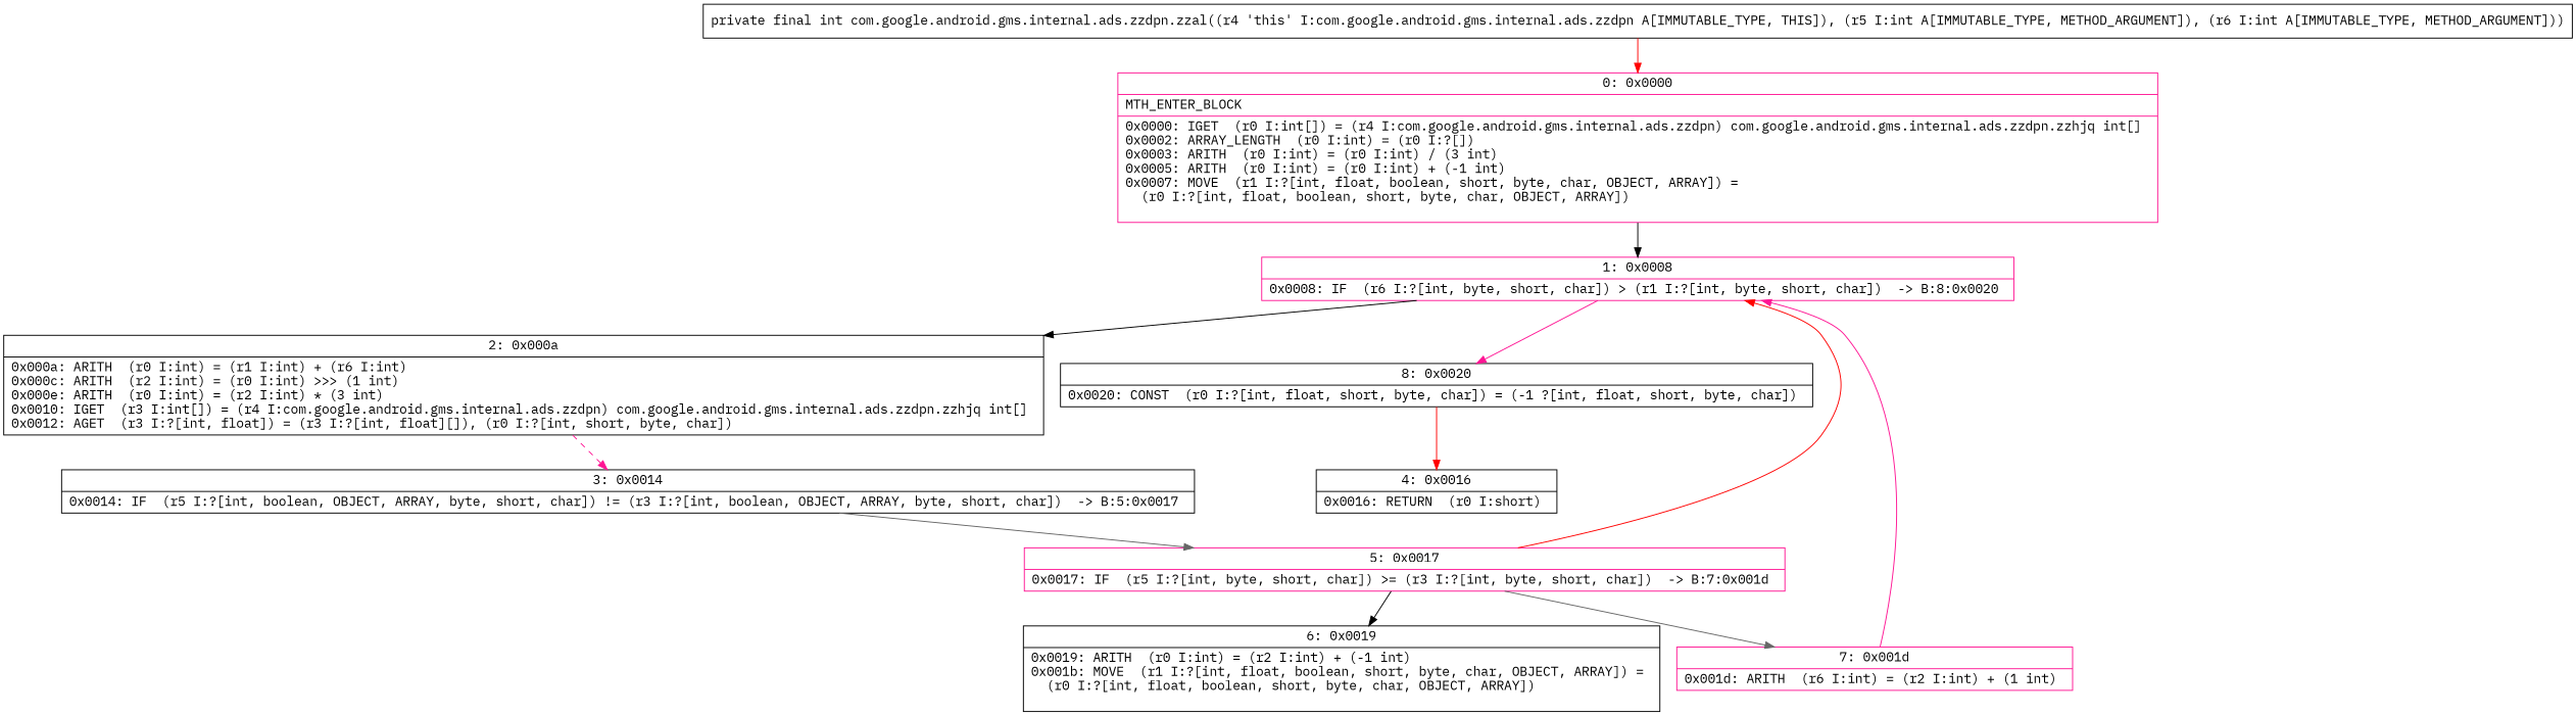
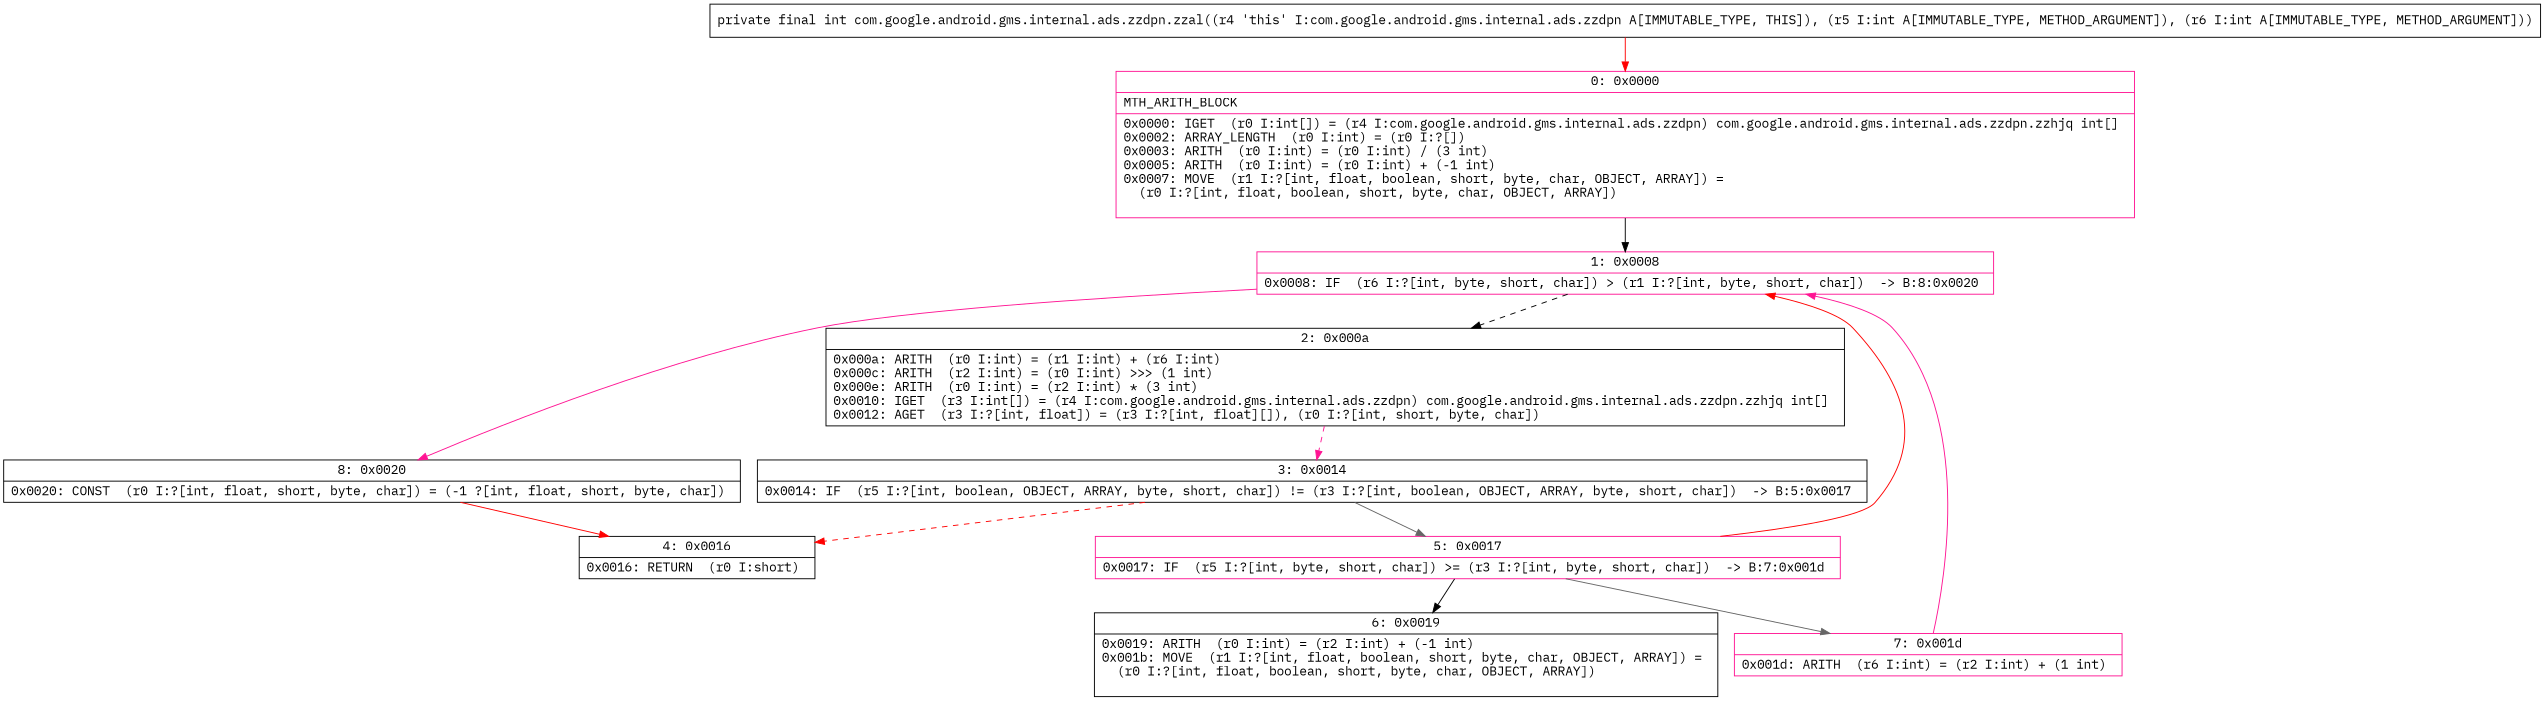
  digraph {
    fontname="IBM Plex Mono"
    node [color=black fontname="IBM Plex Mono" shape=record]
    edge [color=red fontname="IBM Plex Mono"]
-   n1 [color=deeppink label="{0\:\ 0x0000|MTH_ENTER_BLOCK\l|0x0000: IGET  (r0 I:int[]) = (r4 I:com.google.android.gms.internal.ads.zzdpn) com.google.android.gms.internal.ads.zzdpn.zzhjq int[] \l0x0002: ARRAY_LENGTH  (r0 I:int) = (r0 I:?[]) \l0x0003: ARITH  (r0 I:int) = (r0 I:int) \/ (3 int) \l0x0005: ARITH  (r0 I:int) = (r0 I:int) + (\-1 int) \l0x0007: MOVE  (r1 I:?[int, float, boolean, short, byte, char, OBJECT, ARRAY]) = \l  (r0 I:?[int, float, boolean, short, byte, char, OBJECT, ARRAY])\l \l}"]
+   n1 [color=deeppink label="{0\:\ 0x0000|MTH_ARITH_BLOCK\l|0x0000: IGET  (r0 I:int[]) = (r4 I:com.google.android.gms.internal.ads.zzdpn) com.google.android.gms.internal.ads.zzdpn.zzhjq int[] \l0x0002: ARRAY_LENGTH  (r0 I:int) = (r0 I:?[]) \l0x0003: ARITH  (r0 I:int) = (r0 I:int) \/ (3 int) \l0x0005: ARITH  (r0 I:int) = (r0 I:int) + (\-1 int) \l0x0007: MOVE  (r1 I:?[int, float, boolean, short, byte, char, OBJECT, ARRAY]) = \l  (r0 I:?[int, float, boolean, short, byte, char, OBJECT, ARRAY])\l \l}"]
    n2 [color=deeppink label="{1\:\ 0x0008|0x0008: IF  (r6 I:?[int, byte, short, char]) \> (r1 I:?[int, byte, short, char])  \-\> B:8:0x0020 \l}"]
    n3 [label="{2\:\ 0x000a|0x000a: ARITH  (r0 I:int) = (r1 I:int) + (r6 I:int) \l0x000c: ARITH  (r2 I:int) = (r0 I:int) \>\>\> (1 int) \l0x000e: ARITH  (r0 I:int) = (r2 I:int) * (3 int) \l0x0010: IGET  (r3 I:int[]) = (r4 I:com.google.android.gms.internal.ads.zzdpn) com.google.android.gms.internal.ads.zzdpn.zzhjq int[] \l0x0012: AGET  (r3 I:?[int, float]) = (r3 I:?[int, float][]), (r0 I:?[int, short, byte, char]) \l}"]
    n4 [label="{8\:\ 0x0020|0x0020: CONST  (r0 I:?[int, float, short, byte, char]) = (\-1 ?[int, float, short, byte, char]) \l}"]
    n5 [label="{3\:\ 0x0014|0x0014: IF  (r5 I:?[int, boolean, OBJECT, ARRAY, byte, short, char]) != (r3 I:?[int, boolean, OBJECT, ARRAY, byte, short, char])  \-\> B:5:0x0017 \l}"]
    n6 [label="{4\:\ 0x0016|0x0016: RETURN  (r0 I:short) \l}"]
    n7 [color=deeppink label="{5\:\ 0x0017|0x0017: IF  (r5 I:?[int, byte, short, char]) \>= (r3 I:?[int, byte, short, char])  \-\> B:7:0x001d \l}"]
    n8 [label="{6\:\ 0x0019|0x0019: ARITH  (r0 I:int) = (r2 I:int) + (\-1 int) \l0x001b: MOVE  (r1 I:?[int, float, boolean, short, byte, char, OBJECT, ARRAY]) = \l  (r0 I:?[int, float, boolean, short, byte, char, OBJECT, ARRAY])\l \l}"]
    n9 [color=deeppink label="{7\:\ 0x001d|0x001d: ARITH  (r6 I:int) = (r2 I:int) + (1 int) \l}"]
    n10 [label="{private final int com.google.android.gms.internal.ads.zzdpn.zzal((r4 'this' I:com.google.android.gms.internal.ads.zzdpn A[IMMUTABLE_TYPE, THIS]), (r5 I:int A[IMMUTABLE_TYPE, METHOD_ARGUMENT]), (r6 I:int A[IMMUTABLE_TYPE, METHOD_ARGUMENT])) }"]
    n1 -> n2 [color=black]
-   n2 -> n3 [color=black style=solid]
+   n2 -> n3 [color=black style=dashed]
    n2 -> n4 [color=deeppink]
    n3 -> n5 [color=deeppink style=dashed]
    n4 -> n6
+   n5 -> n6 [style=dashed]
    n5 -> n7 [color=gray40]
    n7 -> n2
    n7 -> n8 [color=black style=solid]
    n7 -> n9 [color=gray40]
    n9 -> n2 [color=deeppink]
    n10 -> n1
  }
